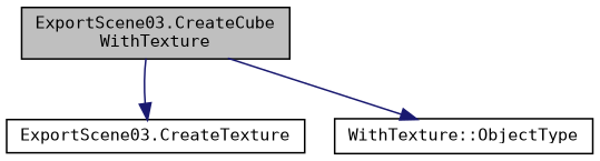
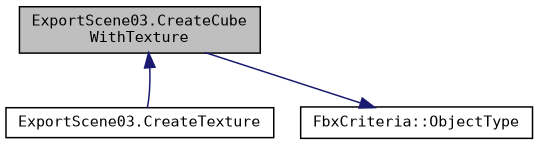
  digraph {
    fontname="DejaVu Sans Mono"
    rankdir=TB
    node [color=black fillcolor=white fontname="DejaVu Sans Mono" fontsize=10 shape=record style=filled]
    edge [color=midnightblue fontname="DejaVu Sans Mono" fontsize=10 labelfontname=Helvetica labelfontsize=10 style=solid]
    n1 [fillcolor=grey75 fontcolor=black height=0.2 label="ExportScene03.CreateCube\lWithTexture" width=0.4]
    n2 [height=0.2 label="ExportScene03.CreateTexture" width=0.4]
-   n3 [height=0.2 label="WithTexture::ObjectType" width=0.4]
-   n1 -> n2
+   n3 [height=0.2 label="FbxCriteria::ObjectType" width=0.4]
+   n2 -> n1
    n1 -> n3
  }
